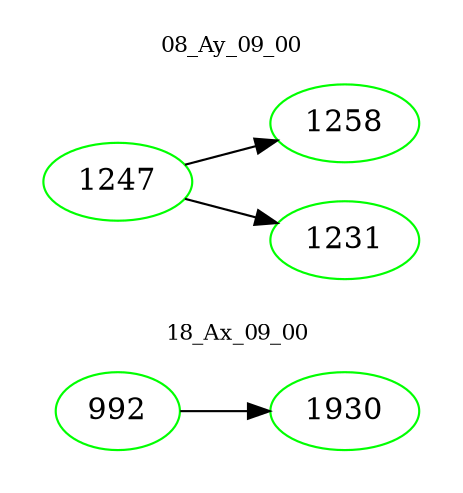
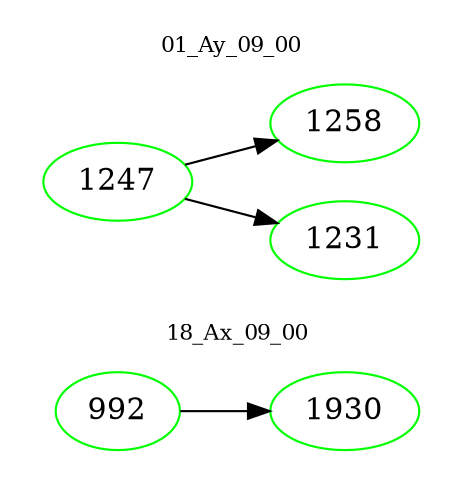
  digraph {
    rankdir=LR
    node [color=green]
    edge [color=black]
    n1 [label=992]
    n2 [label=1930]
    n3 [label=1247]
    n4 [label=1231]
    n5 [label=1258]
    subgraph cluster_1 {
      color=white
      fontsize=10
      label="18_Ax_09_00"
      n1
      n2
    }
    subgraph cluster_2 {
      color=white
      fontsize=10
-     label="08_Ay_09_00"
+     label="01_Ay_09_00"
      n3
      n4
      n5
    }
    n1 -> n2
    n3 -> n4
    n3 -> n5
  }
